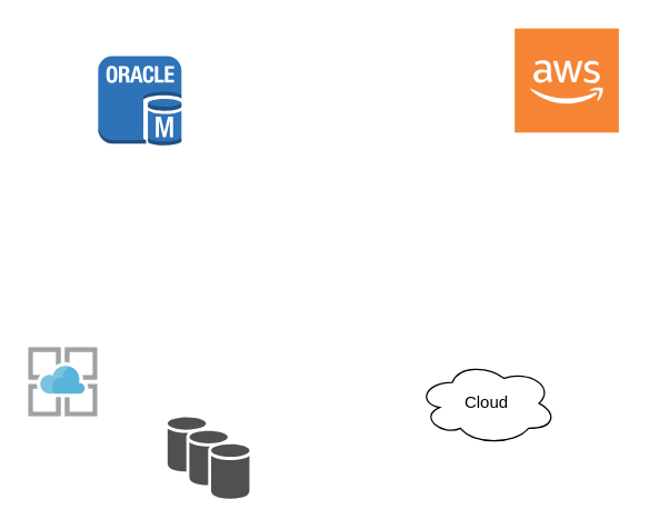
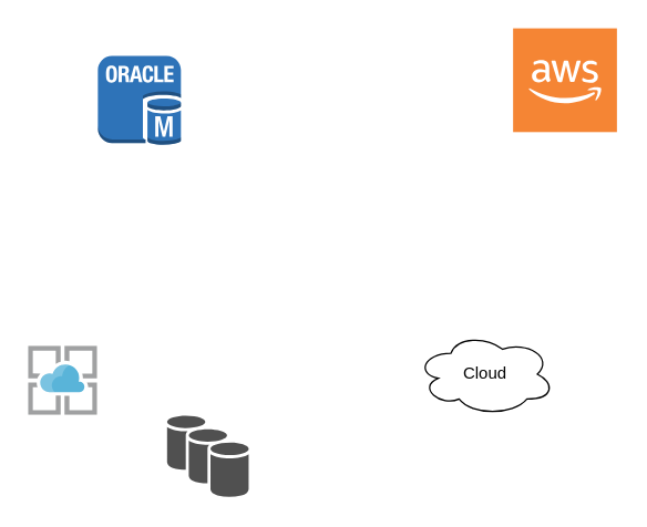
  <mxCell id="0" />
  <mxCell id="1" parent="0" />
- <mxCell id="2" value="Cloud" style="ellipse;shape=cloud;whiteSpace=wrap;html=1;align=center;" vertex="1" parent="1"><mxGeometry x="300" y="260" width="100" height="60" as="geometry" /></mxCell>
+ <mxCell id="2" value="Cloud" style="ellipse;shape=cloud;whiteSpace=wrap;html=1;align=center;" vertex="1" parent="1"><mxGeometry x="300" y="240" width="100" height="60" as="geometry" /></mxCell>
  <mxCell id="3" value="" style="outlineConnect=0;dashed=0;verticalLabelPosition=bottom;verticalAlign=top;align=center;html=1;shape=mxgraph.aws3.oracle_db_instance;fillColor=#2E73B8;gradientColor=none;" vertex="1" parent="1"><mxGeometry x="70" y="40" width="60" height="64.5" as="geometry" /></mxCell>
  <mxCell id="4" value="" style="outlineConnect=0;dashed=0;verticalLabelPosition=bottom;verticalAlign=top;align=center;html=1;shape=mxgraph.aws3.cloud_2;fillColor=#F58534;gradientColor=none;" vertex="1" parent="1"><mxGeometry x="370" y="20" width="75" height="75" as="geometry" /></mxCell>
  <mxCell id="5" value="" style="aspect=fixed;html=1;points=[];align=center;image;fontSize=12;image=img/lib/mscae/App_Service.svg;" vertex="1" parent="1"><mxGeometry x="20" y="250" width="50" height="50" as="geometry" /></mxCell>
  <mxCell id="6" value="" style="shadow=0;dashed=0;html=1;strokeColor=none;fillColor=#505050;labelPosition=center;verticalLabelPosition=bottom;verticalAlign=top;outlineConnect=0;align=center;shape=mxgraph.office.databases.database_availability_group;" vertex="1" parent="1"><mxGeometry x="120" y="300" width="59" height="59" as="geometry" /></mxCell>
